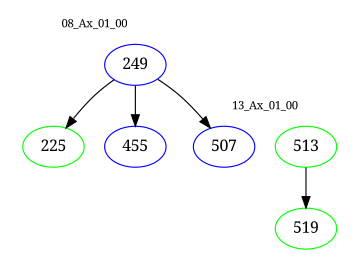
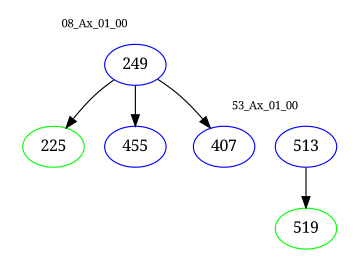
  digraph {
    fontname="Noto Serif"
    node [color=blue fontname="Noto Serif"]
    edge [color=black fontname="Noto Serif"]
    n1 [label=249]
    n2 [color=green label=225]
    n3 [label=455]
-   n4 [color=green label=513]
-   n5 [label=507]
+   n4 [label=513]
+   n5 [label=407]
    n6 [color=green label=519]
    subgraph cluster_1 {
      color=white
      fontsize=10
      label="08_Ax_01_00"
      n1
      n2
      n3
    }
    subgraph cluster_2 {
      color=white
      fontsize=10
-     label="13_Ax_01_00"
+     label="53_Ax_01_00"
      n4
      n5
      n6
    }
    n1 -> n2
    n1 -> n3
    n1 -> n5
    n4 -> n6
  }
